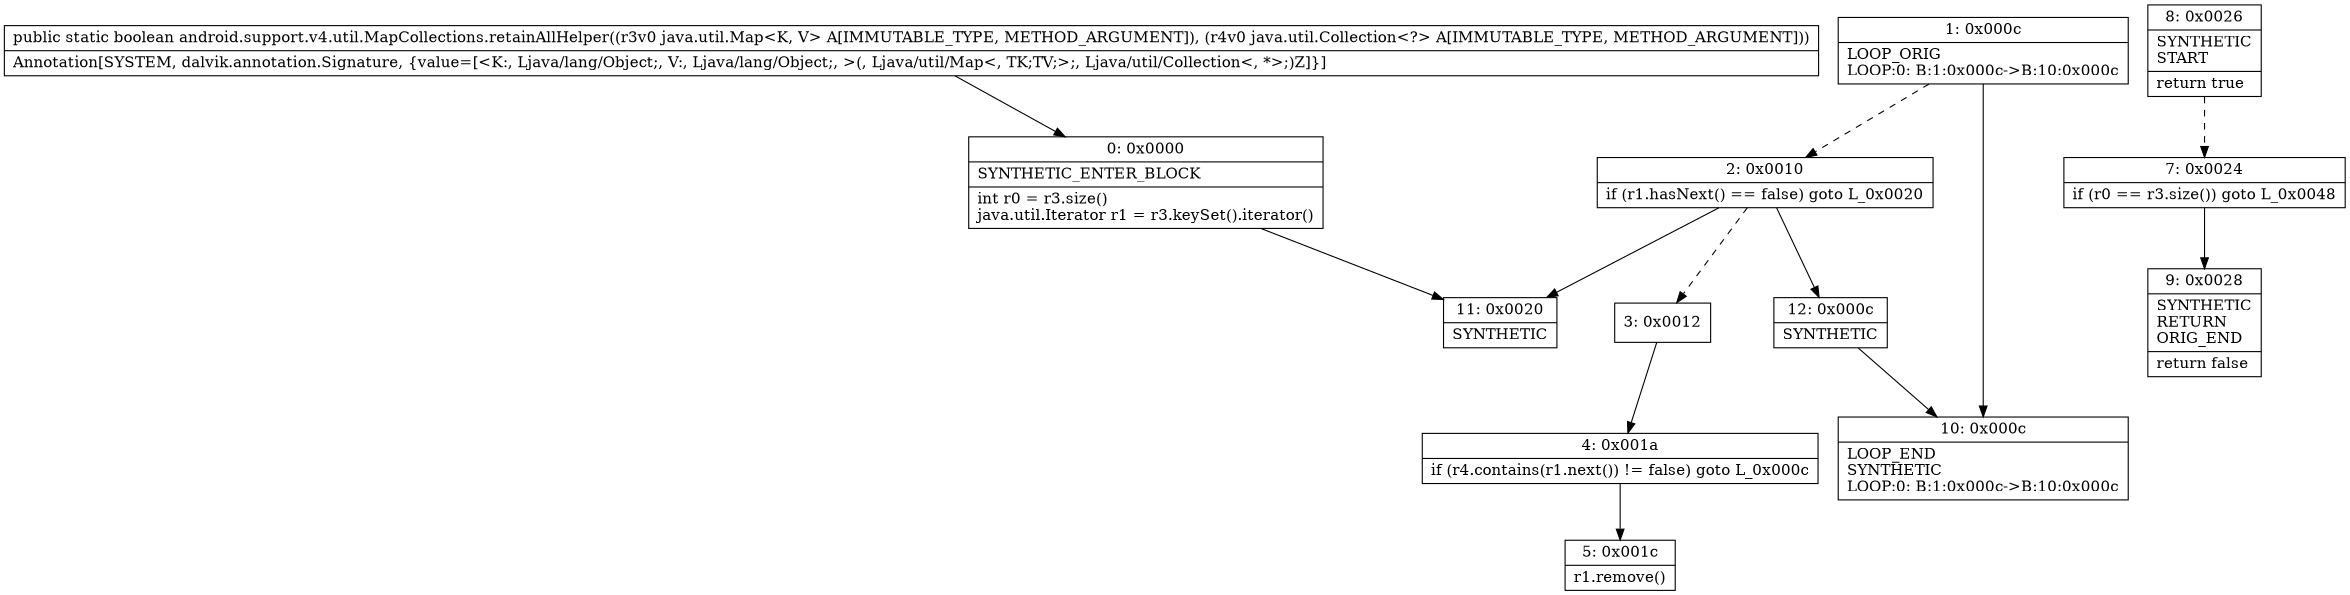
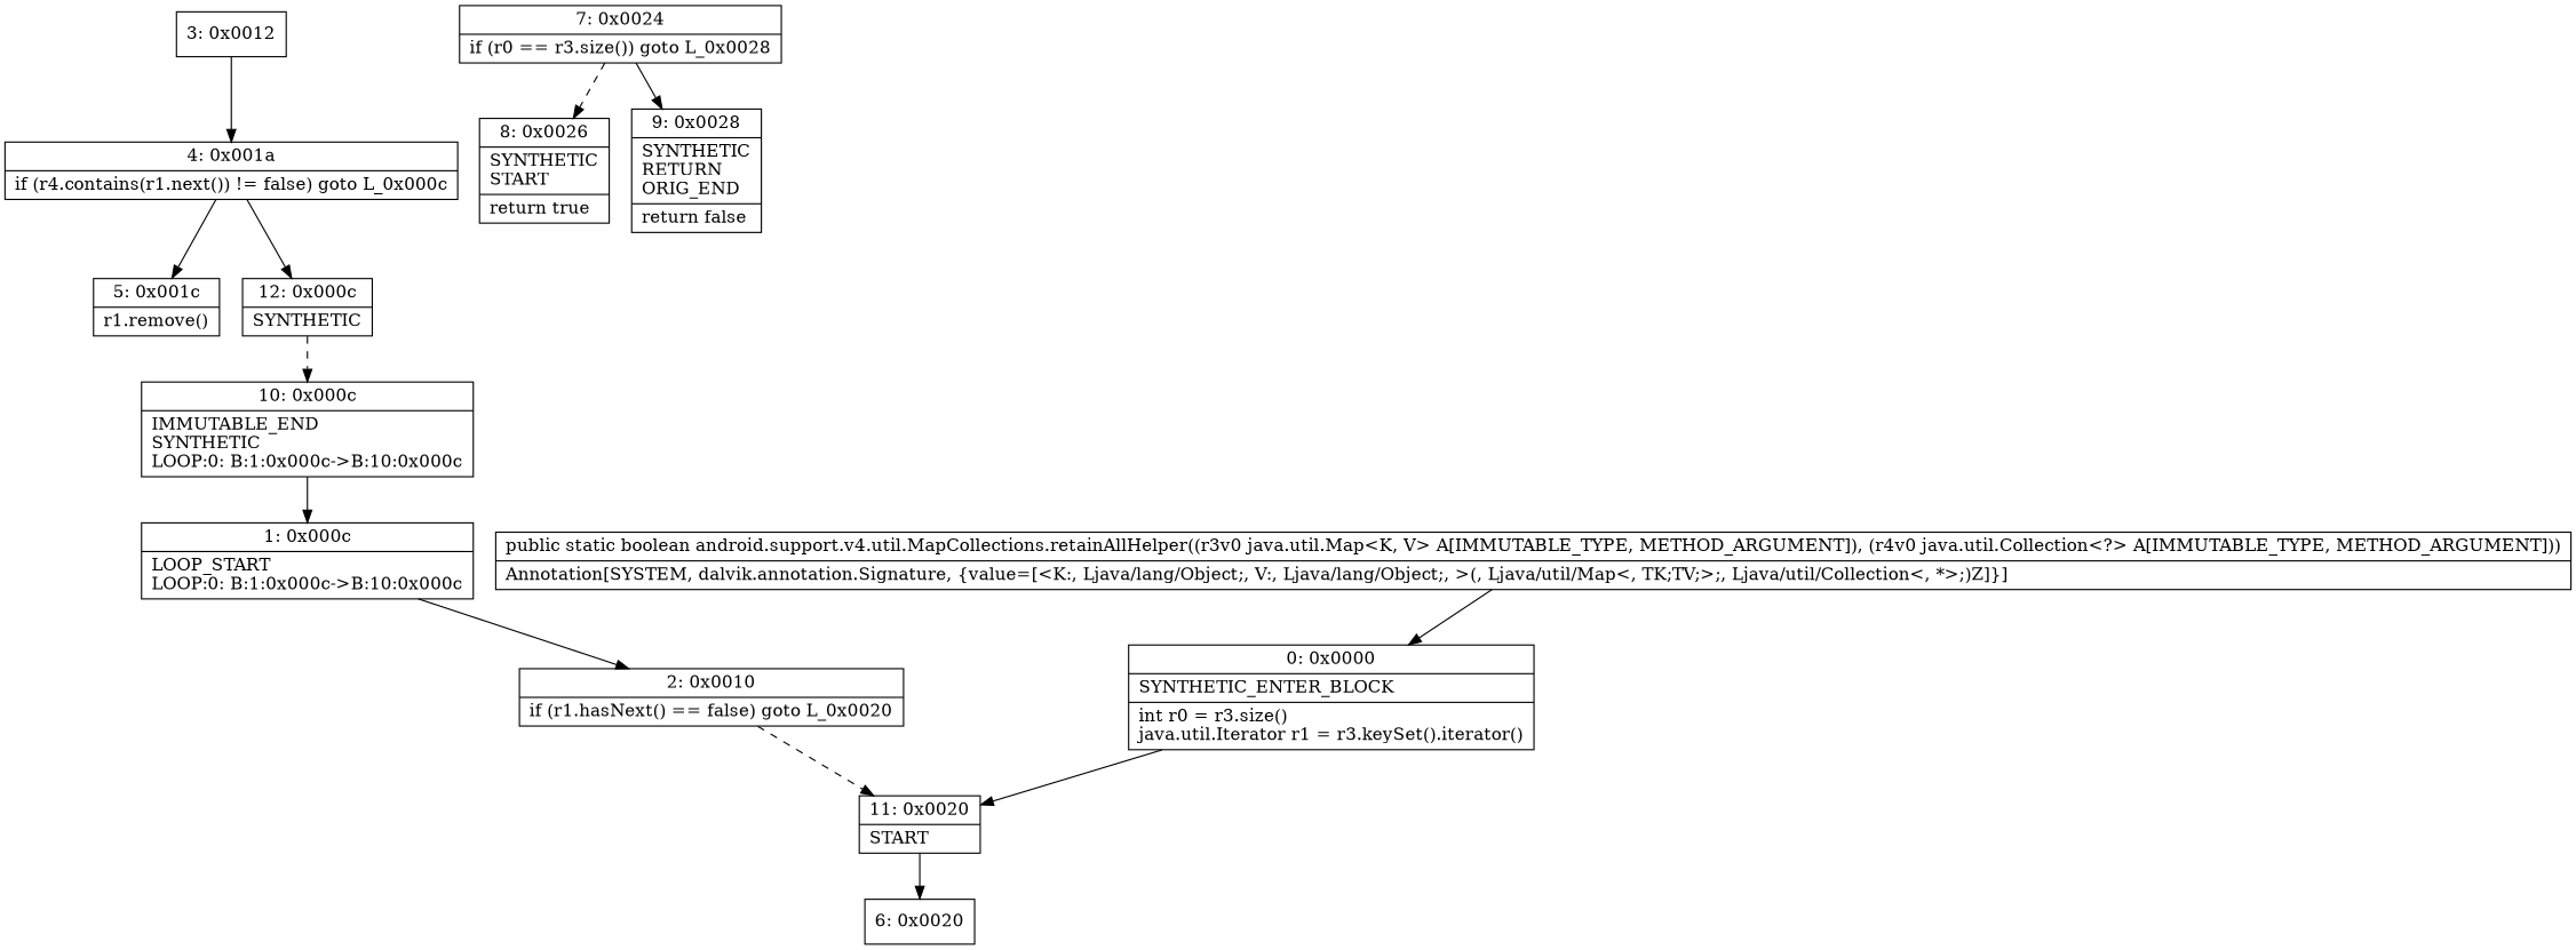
  digraph {
    node [shape=record]
    n1 [label="{0\:\ 0x0000|SYNTHETIC_ENTER_BLOCK\l|int r0 = r3.size()\ljava.util.Iterator r1 = r3.keySet().iterator()\l}"]
-   n2 [label="{11\:\ 0x0020|SYNTHETIC\l}"]
-   n3 [label="{1\:\ 0x000c|LOOP_ORIG\lLOOP:0: B:1:0x000c\-\>B:10:0x000c\l}"]
+   n2 [label="{11\:\ 0x0020|START\l}"]
+   n3 [label="{1\:\ 0x000c|LOOP_START\lLOOP:0: B:1:0x000c\-\>B:10:0x000c\l}"]
    n4 [label="{2\:\ 0x0010|if (r1.hasNext() == false) goto L_0x0020\l}"]
    n5 [label="{3\:\ 0x0012}"]
    n6 [label="{4\:\ 0x001a|if (r4.contains(r1.next()) != false) goto L_0x000c\l}"]
+   n7 [label="{6\:\ 0x0020}"]
    n8 [label="{5\:\ 0x001c|r1.remove()\l}"]
    n9 [label="{12\:\ 0x000c|SYNTHETIC\l}"]
-   n10 [label="{10\:\ 0x000c|LOOP_END\lSYNTHETIC\lLOOP:0: B:1:0x000c\-\>B:10:0x000c\l}"]
-   n11 [label="{7\:\ 0x0024|if (r0 == r3.size()) goto L_0x0048\l}"]
+   n10 [label="{10\:\ 0x000c|IMMUTABLE_END\lSYNTHETIC\lLOOP:0: B:1:0x000c\-\>B:10:0x000c\l}"]
+   n11 [label="{7\:\ 0x0024|if (r0 == r3.size()) goto L_0x0028\l}"]
    n12 [label="{8\:\ 0x0026|SYNTHETIC\lSTART\l|return true\l}"]
    n13 [label="{9\:\ 0x0028|SYNTHETIC\lRETURN\lORIG_END\l|return false\l}"]
    n14 [label="{public static boolean android.support.v4.util.MapCollections.retainAllHelper((r3v0 java.util.Map\<K, V\> A[IMMUTABLE_TYPE, METHOD_ARGUMENT]), (r4v0 java.util.Collection\<?\> A[IMMUTABLE_TYPE, METHOD_ARGUMENT]))  | Annotation[SYSTEM, dalvik.annotation.Signature, \{value=[\<K:, Ljava\/lang\/Object;, V:, Ljava\/lang\/Object;, \>(, Ljava\/util\/Map\<, TK;TV;\>;, Ljava\/util\/Collection\<, *\>;)Z]\}]\l}"]
    n1 -> n2
-   n3 -> n4 [style=dashed]
-   n4 -> n2
-   n4 -> n5 [style=dashed]
+   n2 -> n7
+   n3 -> n4
+   n4 -> n2 [style=dashed]
    n5 -> n6
    n6 -> n8 [style=solid]
-   n4 -> n9
-   n9 -> n10
-   n3 -> n10
-   n12 -> n11 [style=dashed]
+   n6 -> n9
+   n9 -> n10 [style=dashed]
+   n10 -> n3
+   n11 -> n12 [style=dashed]
    n11 -> n13
    n14 -> n1
  }
